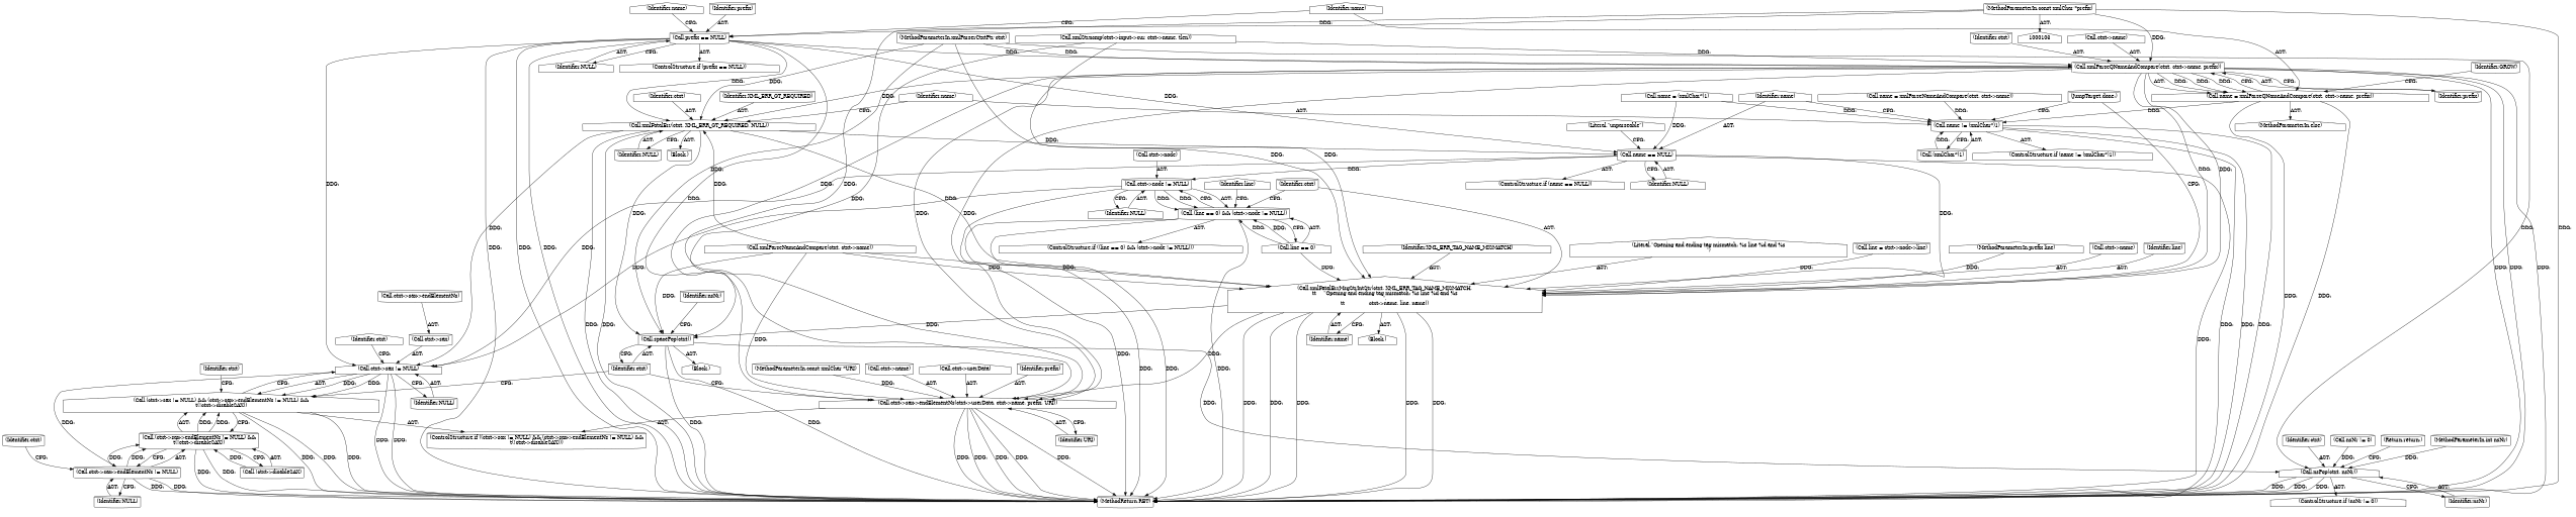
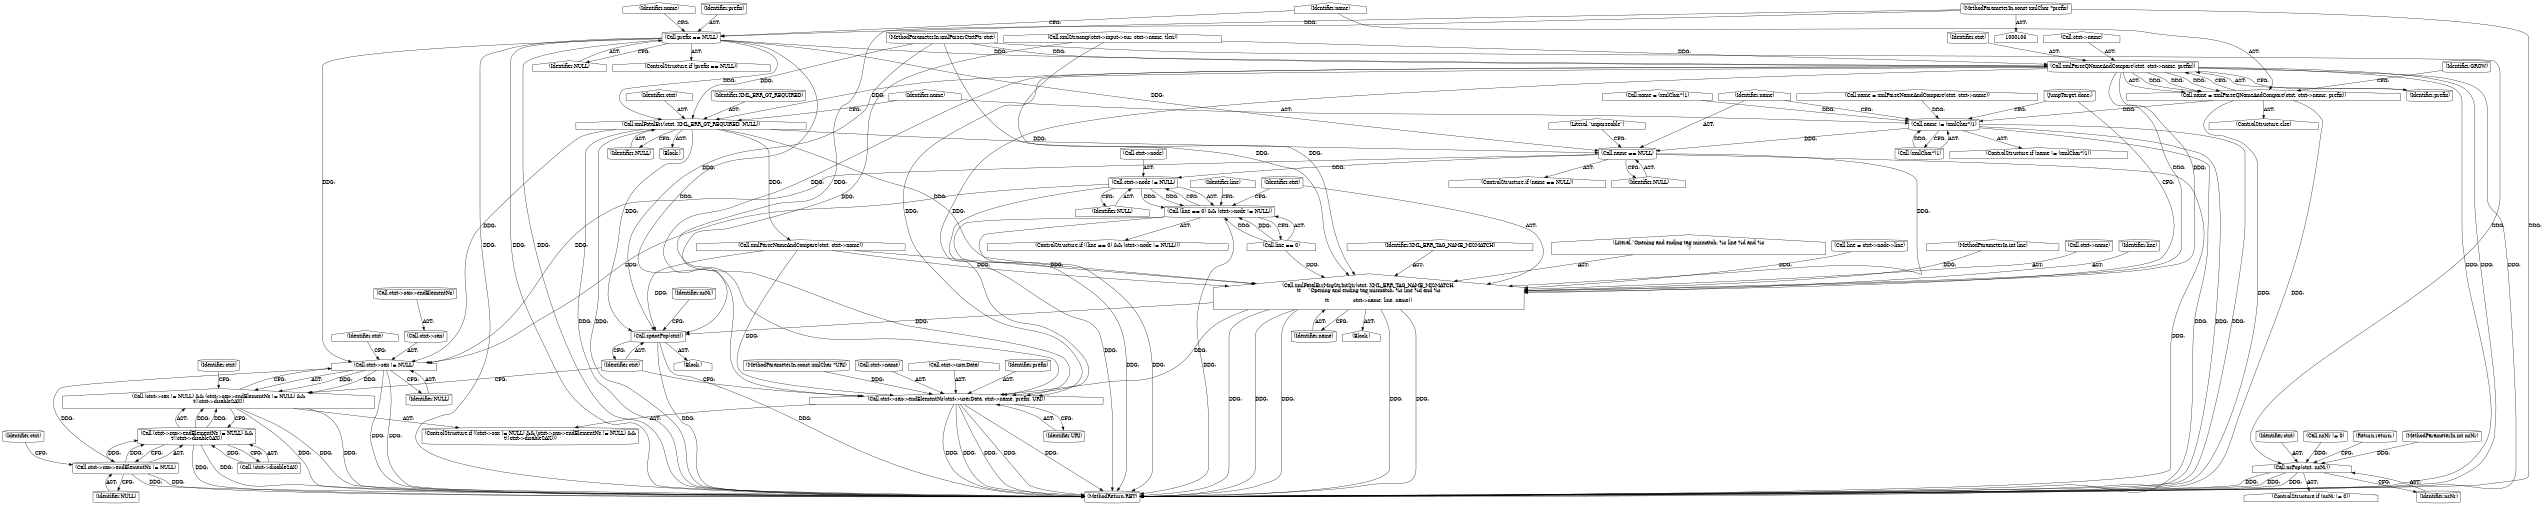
  digraph {
    node [shape=cylinder]
    n1 [label="(Call,prefix == NULL)"]
    n2 [label="(Call,xmlParseQNameAndCompare(ctxt, ctxt->name, prefix))"]
    n3 [label="(Call,name == NULL)"]
    n4 [label="(Call,ctxt->sax != NULL)" shape=house]
    n5 [label="(Call,ctxt->sax->endElementNs(ctxt->userData, ctxt->name, prefix, URI))" shape=house]
    n6 [label="(Call,xmlFatalErr(ctxt, XML_ERR_GT_REQUIRED, NULL))" shape=house]
    n7 [label="(Identifier,NULL)" shape=house]
    n8 [label="(ControlStructure,if (prefix == NULL))" shape=house]
    n9 [label="(MethodReturn,RET)"]
    n10 [label="(Call,name = xmlParseQNameAndCompare(ctxt, ctxt->name, prefix))" shape=house]
    n11 [label="(Call,xmlFatalErrMsgStrIntStr(ctxt, XML_ERR_TAG_NAME_MISMATCH,\n\t\t     \"Opening and ending tag mismatch: %s line %d and %s\n\",\n\t\t                ctxt->name, line, name))" shape=house]
    n12 [label="(Call,spacePop(ctxt))"]
    n13 [label="(Identifier,prefix)"]
    n14 [label="(Call,ctxt->node != NULL)"]
    n15 [label="(ControlStructure,if (name == NULL))" shape=house]
    n16 [label="(Identifier,NULL)" shape=house]
    n17 [label="(Call,(ctxt->sax != NULL) && (ctxt->sax->endElementNs != NULL) &&\n\t(!ctxt->disableSAX))" shape=house]
    n18 [label="(Call,ctxt->sax->endElementNs != NULL)"]
    n19 [label="(Identifier,NULL)"]
    n20 [label="(ControlStructure,if ((ctxt->sax != NULL) && (ctxt->sax->endElementNs != NULL) &&\n\t(!ctxt->disableSAX)))"]
    n21 [label="(Identifier,URI)"]
    n22 [label="(Identifier,NULL)"]
    n23 [label="(Block,)"]
    n24 [label="(MethodParameterIn,const xmlChar *prefix)"]
    1000103 [shape=house]
    n26 [label="(Call,name != (xmlChar*)1)"]
-   n27 [label="(MethodParameterIn,else)" shape=house]
+   n27 [label="(ControlStructure,else)" shape=house]
    n28 [label="(Identifier,name)"]
    n29 [label="(Block,)" shape=house]
    n30 [label="(Call,nsPop(ctxt, nsNr))" shape=house]
    n31 [label="(Identifier,ctxt)"]
    n32 [label="(Block,)" shape=house]
    n33 [label="(ControlStructure,if (name != (xmlChar*)1))" shape=house]
    n34 [label="(Call,(xmlChar*)1)"]
    n35 [label="(Call,(line == 0) && (ctxt->node != NULL))"]
    n36 [label="(Identifier,NULL)" shape=house]
    n37 [label="(Call,line == 0)" shape=house]
    n38 [label="(ControlStructure,if ((line == 0) && (ctxt->node != NULL)))" shape=house]
    n39 [label="(Call,(ctxt->sax->endElementNs != NULL) &&\n\t(!ctxt->disableSAX))"]
    n40 [label="(Identifier,NULL)"]
    n41 [label="(Call,!ctxt->disableSAX)"]
    n42 [label="(ControlStructure,if (nsNr != 0))" shape=house]
    n43 [label="(Identifier,nsNr)"]
    n44 [label="(Identifier,ctxt)"]
    n45 [label="(Identifier,XML_ERR_TAG_NAME_MISMATCH)" shape=house]
    n46 [label="(Call,ctxt->name)"]
    n47 [label="(Call,ctxt->sax->endElementNs)"]
    n48 [label="(Call,ctxt->sax)"]
    n49 [label="(JumpTarget,done:)"]
    n50 [label="(Identifier,ctxt)" shape=house]
    n51 [label="(Identifier,GROW)"]
    n52 [label="(Call,ctxt->userData)" shape=house]
    n53 [label="(Identifier,ctxt)"]
    n54 [label="(Identifier,ctxt)"]
    n55 [label="(Identifier,prefix)"]
    n56 [label="(Call,name = xmlParseNameAndCompare(ctxt, ctxt->name))" shape=house]
    n57 [label="(Identifier,line)" shape=house]
    n58 [label="(MethodParameterIn,int nsNr)"]
    n59 [label="(Identifier,name)" shape=house]
    n60 [label="(Literal,\"Opening and ending tag mismatch: %s line %d and %s\n\")" shape=house]
    n61 [label="(Identifier,name)" shape=house]
    n62 [label="(Call,xmlParseNameAndCompare(ctxt, ctxt->name))" shape=house]
    n63 [label="(Call,name = (xmlChar*)1)" shape=house]
    n64 [label="(Call,line = ctxt->node->line)"]
-   n65 [label="(MethodParameterIn,prefix line)" shape=house]
+   n65 [label="(MethodParameterIn,int line)" shape=house]
    n66 [label="(Identifier,ctxt)"]
    n67 [label="(MethodParameterIn,const xmlChar *URI)"]
    n68 [label="(Call,ctxt->name)"]
    n69 [label="(Call,ctxt->node)"]
    n70 [label="(Identifier,name)" shape=house]
    n71 [label="(Identifier,nsNr)"]
    n72 [label="(Literal,\"unparseable\")" shape=house]
    n73 [label="(Call,nsNr != 0)"]
    n74 [label="(Identifier,ctxt)"]
    n75 [label="(Return,return;)"]
    n76 [label="(Identifier,XML_ERR_GT_REQUIRED)"]
    n77 [label="(Identifier,name)" shape=house]
    n78 [label="(Identifier,ctxt)" shape=house]
    n79 [label="(MethodParameterIn,xmlParserCtxtPtr ctxt)"]
    n80 [label="(Identifier,prefix)"]
    n81 [label="(Call,ctxt->name)" shape=house]
    n82 [label="(Identifier,line)"]
    n83 [label="(Call,xmlStrncmp(ctxt->input->cur, ctxt->name, tlen))" shape=house]
    n1 -> n2 [label="DDG: "]
    n1 -> n3 [label="DDG: "]
    n1 -> n4 [label="DDG: "]
    n1 -> n5 [label="DDG: "]
    n1 -> n6 [label="DDG: "]
    n1 -> n7 [label="CFG: "]
    n1 -> n8 [label="AST: "]
    n1 -> n9 [label="DDG: "]
    n1 -> n9 [label="DDG: "]
    n1 -> n9 [label="DDG: "]
    n2 -> n5 [label="DDG: "]
    n2 -> n5 [label="DDG: "]
    n2 -> n6 [label="DDG: "]
    n2 -> n9 [label="DDG: "]
    n2 -> n9 [label="DDG: "]
    n2 -> n9 [label="DDG: "]
    n2 -> n10 [label="AST: "]
    n2 -> n10 [label="DDG: "]
    n2 -> n10 [label="DDG: "]
    n2 -> n10 [label="DDG: "]
    n2 -> n11 [label="DDG: "]
    n2 -> n11 [label="DDG: "]
    n2 -> n12 [label="DDG: "]
    n2 -> n13 [label="CFG: "]
    n3 -> n4 [label="DDG: "]
    n3 -> n9 [label="DDG: "]
    n3 -> n11 [label="DDG: "]
    n3 -> n14 [label="DDG: "]
    n3 -> n15 [label="AST: "]
    n3 -> n16 [label="CFG: "]
    n4 -> n9 [label="DDG: "]
    n4 -> n9 [label="DDG: "]
    n4 -> n17 [label="AST: "]
    n4 -> n17 [label="DDG: "]
    n4 -> n17 [label="DDG: "]
    n4 -> n18 [label="DDG: "]
    n4 -> n19 [label="CFG: "]
    n5 -> n9 [label="DDG: "]
    n5 -> n9 [label="DDG: "]
    n5 -> n9 [label="DDG: "]
    n5 -> n9 [label="DDG: "]
    n5 -> n9 [label="DDG: "]
    n5 -> n20 [label="AST: "]
    n5 -> n21 [label="CFG: "]
    n6 -> n3 [label="DDG: "]
    n6 -> n4 [label="DDG: "]
    n6 -> n9 [label="DDG: "]
    n6 -> n9 [label="DDG: "]
    n6 -> n11 [label="DDG: "]
    n6 -> n12 [label="DDG: "]
    n6 -> n22 [label="CFG: "]
    n6 -> n23 [label="AST: "]
    n7 -> n1 [label="AST: "]
    n10 -> n2 [label="CFG: "]
    n10 -> n9 [label="DDG: "]
    n10 -> n9 [label="DDG: "]
    n10 -> n26 [label="DDG: "]
    n10 -> n27 [label="AST: "]
    n11 -> n5 [label="DDG: "]
    n11 -> n9 [label="DDG: "]
    n11 -> n9 [label="DDG: "]
    n11 -> n9 [label="DDG: "]
    n11 -> n9 [label="DDG: "]
    n11 -> n9 [label="DDG: "]
    n11 -> n12 [label="DDG: "]
    n11 -> n28 [label="CFG: "]
    n11 -> n29 [label="AST: "]
    n12 -> n9 [label="DDG: "]
    n12 -> n9 [label="DDG: "]
-   n12 -> n30 [label="DDG: "]
    n12 -> n31 [label="CFG: "]
    n12 -> n32 [label="AST: "]
    n13 -> n2 [label="AST: "]
    n14 -> n4 [label="DDG: "]
    n14 -> n9 [label="DDG: "]
    n14 -> n35 [label="AST: "]
    n14 -> n35 [label="DDG: "]
    n14 -> n35 [label="DDG: "]
    n14 -> n36 [label="CFG: "]
    n16 -> n3 [label="AST: "]
    n17 -> n4 [label="CFG: "]
    n17 -> n9 [label="DDG: "]
    n17 -> n9 [label="DDG: "]
    n17 -> n9 [label="DDG: "]
    n17 -> n20 [label="AST: "]
    n17 -> n39 [label="CFG: "]
    n18 -> n9 [label="DDG: "]
    n18 -> n9 [label="DDG: "]
    n18 -> n39 [label="AST: "]
    n18 -> n39 [label="DDG: "]
    n18 -> n39 [label="DDG: "]
    n18 -> n40 [label="CFG: "]
    n19 -> n4 [label="AST: "]
    n21 -> n5 [label="AST: "]
    n22 -> n6 [label="AST: "]
    n24 -> n1 [label="DDG: "]
-   n24 -> n2 [label="DDG: "]
    n24 -> n5 [label="DDG: "]
    n24 -> n9 [label="DDG: "]
    n24 -> 1000103 [label="AST: "]
-   n63 -> n3 [label="DDG: "]
+   n26 -> n3 [label="DDG: "]
    n26 -> n9 [label="DDG: "]
    n26 -> n9 [label="DDG: "]
    n26 -> n9 [label="DDG: "]
    n26 -> n33 [label="AST: "]
    n26 -> n34 [label="CFG: "]
    n28 -> n11 [label="AST: "]
    n30 -> n9 [label="DDG: "]
    n30 -> n9 [label="DDG: "]
    n30 -> n9 [label="DDG: "]
    n30 -> n42 [label="AST: "]
    n30 -> n43 [label="CFG: "]
    n31 -> n5 [label="CFG: "]
    n31 -> n12 [label="AST: "]
    n31 -> n17 [label="CFG: "]
    n34 -> n26 [label="AST: "]
    n34 -> n26 [label="DDG: "]
    n35 -> n9 [label="DDG: "]
    n35 -> n9 [label="DDG: "]
    n35 -> n9 [label="DDG: "]
    n35 -> n14 [label="CFG: "]
    n35 -> n37 [label="CFG: "]
    n35 -> n38 [label="AST: "]
    n36 -> n14 [label="AST: "]
    n37 -> n11 [label="DDG: "]
    n37 -> n35 [label="AST: "]
    n37 -> n35 [label="DDG: "]
    n37 -> n35 [label="DDG: "]
    n39 -> n9 [label="DDG: "]
    n39 -> n9 [label="DDG: "]
    n39 -> n17 [label="AST: "]
    n39 -> n17 [label="DDG: "]
    n39 -> n17 [label="DDG: "]
    n39 -> n18 [label="CFG: "]
    n39 -> n41 [label="CFG: "]
    n40 -> n18 [label="AST: "]
    n41 -> n39 [label="AST: "]
    n41 -> n39 [label="DDG: "]
    n43 -> n30 [label="AST: "]
    n44 -> n18 [label="CFG: "]
    n45 -> n11 [label="AST: "]
    n46 -> n5 [label="AST: "]
    n47 -> n48 [label="AST: "]
    n48 -> n4 [label="AST: "]
    n49 -> n11 [label="CFG: "]
    n49 -> n26 [label="CFG: "]
    n50 -> n4 [label="CFG: "]
    n51 -> n10 [label="CFG: "]
    n52 -> n5 [label="AST: "]
    n53 -> n11 [label="AST: "]
    n53 -> n35 [label="CFG: "]
    n54 -> n2 [label="AST: "]
    n55 -> n5 [label="AST: "]
    n56 -> n26 [label="DDG: "]
    n57 -> n35 [label="CFG: "]
    n58 -> n30 [label="DDG: "]
    n59 -> n6 [label="CFG: "]
    n59 -> n26 [label="AST: "]
    n60 -> n11 [label="AST: "]
    n61 -> n3 [label="AST: "]
    n61 -> n26 [label="CFG: "]
    n62 -> n5 [label="DDG: "]
-   n62 -> n6 [label="DDG: "]
+   n6 -> n62 [label="DDG: "]
    n62 -> n11 [label="DDG: "]
    n62 -> n11 [label="DDG: "]
    n62 -> n12 [label="DDG: "]
    n63 -> n26 [label="DDG: "]
    n64 -> n11 [label="DDG: "]
    n65 -> n11 [label="DDG: "]
    n66 -> n30 [label="AST: "]
    n67 -> n5 [label="DDG: "]
    n68 -> n11 [label="AST: "]
    n69 -> n14 [label="AST: "]
    n70 -> n1 [label="CFG: "]
    n70 -> n10 [label="AST: "]
    n71 -> n12 [label="CFG: "]
    n72 -> n3 [label="CFG: "]
    n73 -> n30 [label="DDG: "]
    n74 -> n17 [label="CFG: "]
    n75 -> n30 [label="CFG: "]
    n76 -> n6 [label="AST: "]
    n77 -> n1 [label="CFG: "]
    n78 -> n6 [label="AST: "]
    n79 -> n2 [label="DDG: "]
    n79 -> n6 [label="DDG: "]
    n79 -> n11 [label="DDG: "]
    n79 -> n12 [label="DDG: "]
    n79 -> n30 [label="DDG: "]
    n80 -> n1 [label="AST: "]
    n81 -> n2 [label="AST: "]
    n82 -> n11 [label="AST: "]
    n83 -> n2 [label="DDG: "]
    n83 -> n5 [label="DDG: "]
    n83 -> n11 [label="DDG: "]
  }
